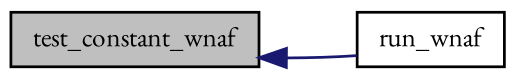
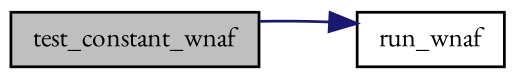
  digraph {
    rankdir=LR
    fontname="EB Garamond"
    node [color=black fontname="EB Garamond" fontsize=10 shape=record style=filled]
    n1 [fillcolor=grey75 fontcolor=black height=0.2 label=test_constant_wnaf width=0.4]
    n2 [fillcolor=white height=0.2 label=run_wnaf width=0.4]
-   n1 -> n2 [color=midnightblue dir=back fontname="EB Garamond" fontsize=10 labelfontname=Helvetica labelfontsize=10 style=solid]
+   n2 -> n1 [color=midnightblue dir=back fontname="EB Garamond" fontsize=10 labelfontname=Helvetica labelfontsize=10 style=solid]
  }
